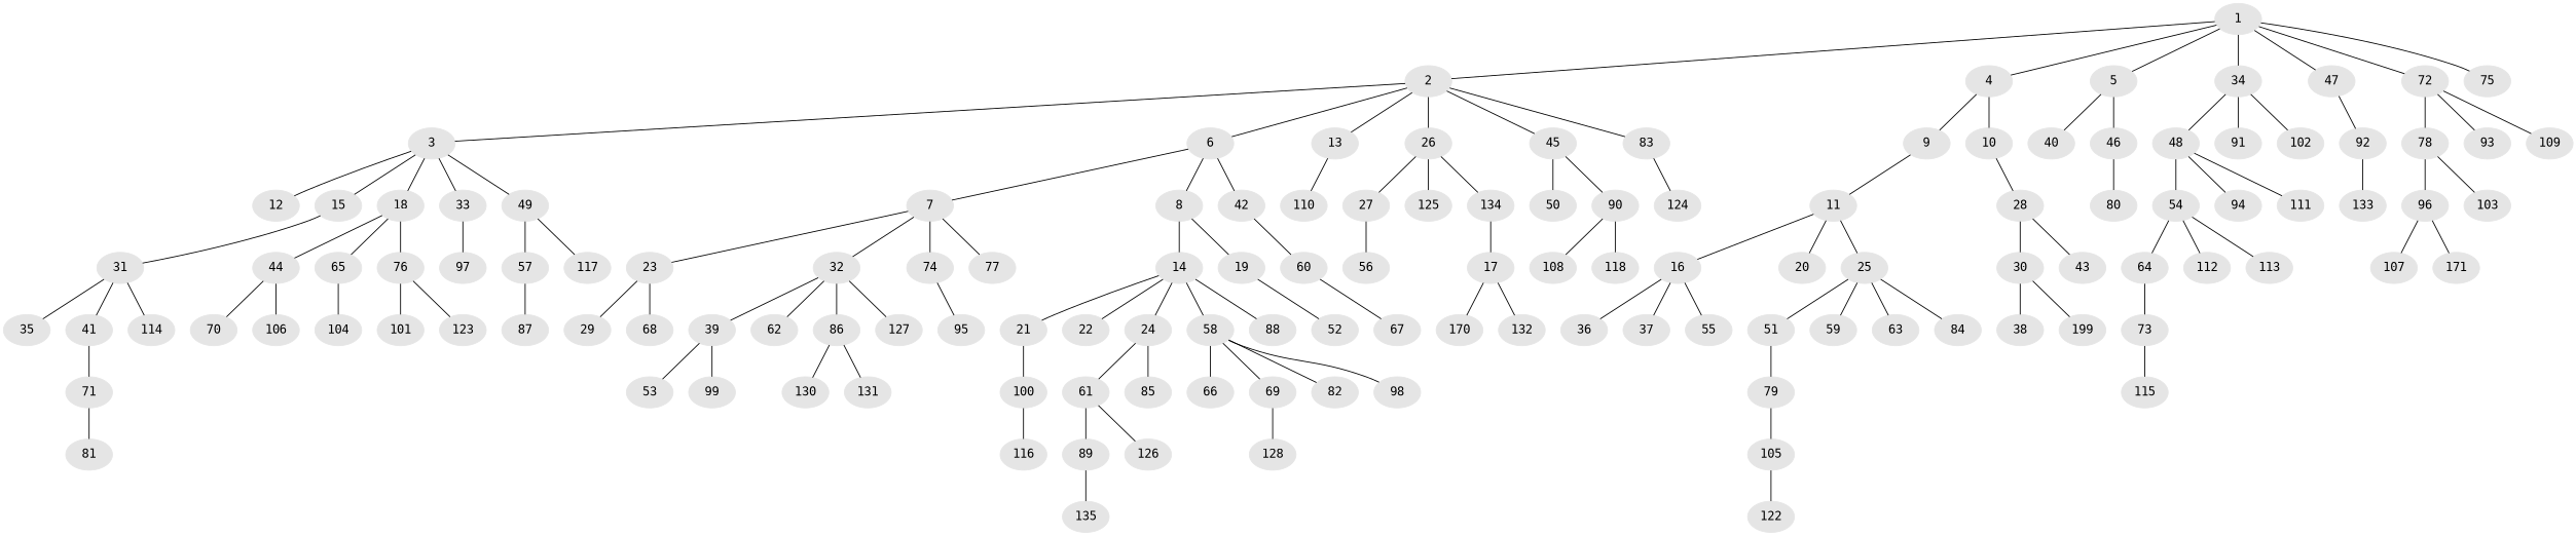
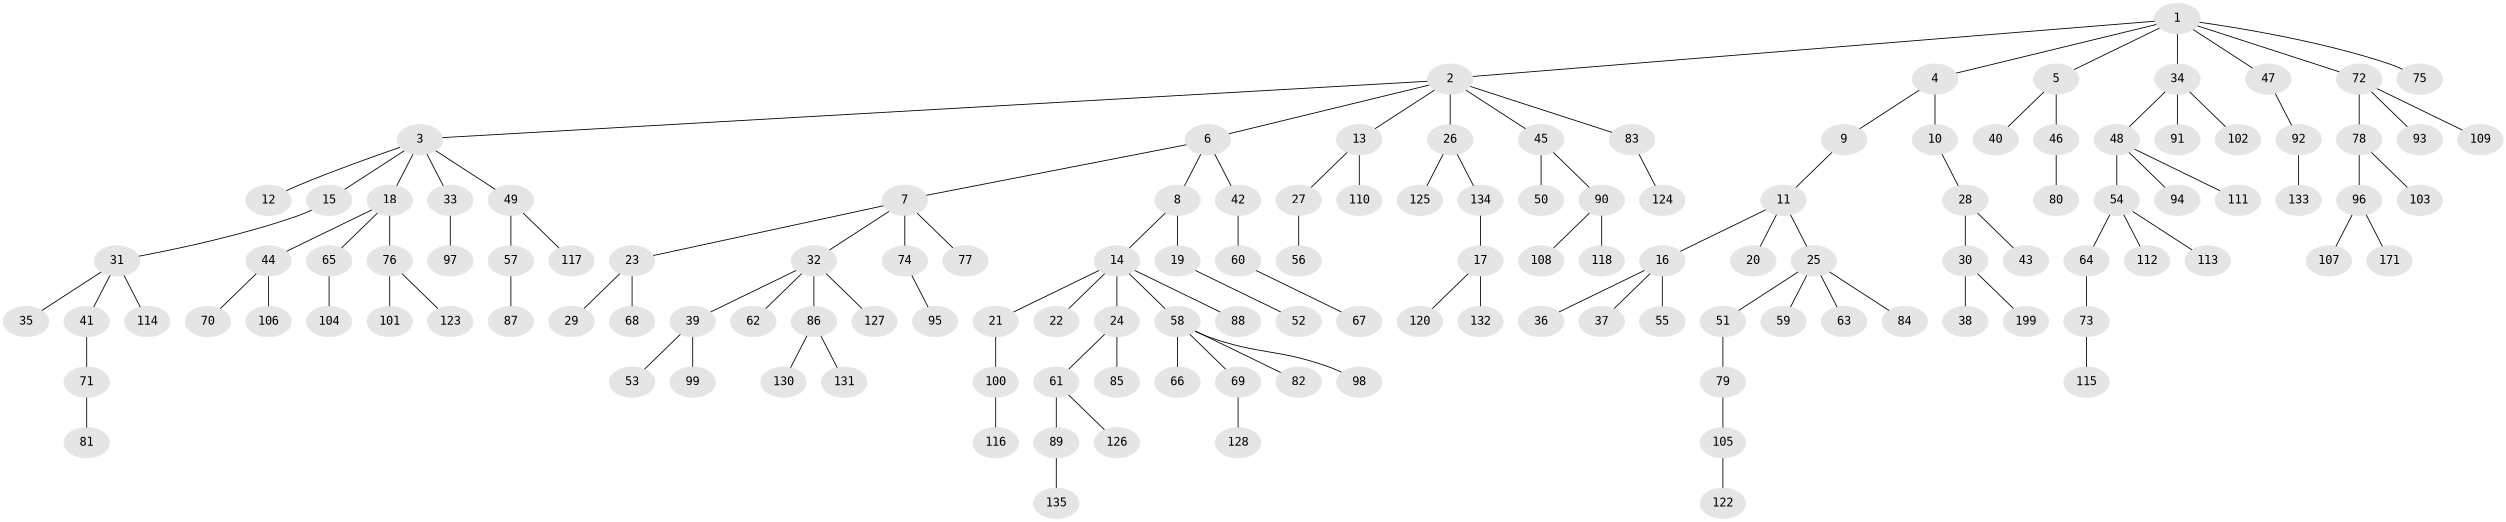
  graph {
    fontname="DejaVu Sans Mono"
    node [color=gray90 fontname="DejaVu Sans Mono" style=filled]
    edge [fontname="DejaVu Sans Mono"]
    1
    2
    4
    5
    34
    47
    72
    75
    3
    6
    13
    26
    45
    83
    9
    10
    40
    46
    48
    91
    102
    92
    78
    93
    109
    12
    15
    18
    33
    49
    7
    8
    42
    27
    110
    17
-   120 [label=170]
+   120
    132
    125
    134
    50
    90
    124
    31
    44
    65
    76
    97
    57
    117
    11
    28
    80
    23
    32
    74
    77
    14
    19
    60
    29
    68
    39
    62
    86
    127
    95
    21
    22
    24
    58
    88
    52
    16
    20
    25
    30
    43
    36
    37
    55
    51
    59
    63
    84
    56
    100
    61
    85
    66
    69
    82
    98
    35
    41
    114
    70
    106
    104
    101
    123
    116
    89
    126
    79
    38
    n107 [label=199]
    71
    53
    99
    130
    131
    54
    94
    111
    81
    67
    108
    118
    133
    64
    112
    113
    87
    105
    73
    128
    135
    115
    96
    103
    107
    n133 [label=171]
    122
    1 -- 2
    1 -- 4
    1 -- 5
    1 -- 34
    1 -- 47
    1 -- 72
    1 -- 75
    2 -- 3
    2 -- 6
    2 -- 13
    2 -- 26
    2 -- 45
    2 -- 83
    4 -- 9
    4 -- 10
    5 -- 40
    5 -- 46
    34 -- 48
    34 -- 91
    34 -- 102
    47 -- 92
    72 -- 78
    72 -- 93
    72 -- 109
    3 -- 12
    3 -- 15
    3 -- 18
    3 -- 33
    3 -- 49
    6 -- 7
    6 -- 8
    6 -- 42
-   26 -- 27
+   13 -- 27
    13 -- 110
    26 -- 125
    26 -- 134
    45 -- 50
    45 -- 90
    83 -- 124
    9 -- 11
    10 -- 28
    46 -- 80
    48 -- 54
    48 -- 94
    48 -- 111
    92 -- 133
    78 -- 96
    78 -- 103
    15 -- 31
    18 -- 44
    18 -- 65
    18 -- 76
    33 -- 97
    49 -- 57
    49 -- 117
    7 -- 23
    7 -- 32
    7 -- 74
    7 -- 77
    8 -- 14
    8 -- 19
    42 -- 60
    27 -- 56
    17 -- 120
    17 -- 132
    134 -- 17
    90 -- 108
    90 -- 118
    31 -- 35
    31 -- 41
    31 -- 114
    44 -- 70
    44 -- 106
    65 -- 104
    76 -- 101
    76 -- 123
    57 -- 87
    11 -- 16
    11 -- 20
    11 -- 25
    28 -- 30
    28 -- 43
    23 -- 29
    23 -- 68
    32 -- 39
    32 -- 62
    32 -- 86
    32 -- 127
    74 -- 95
    14 -- 21
    14 -- 22
    14 -- 24
    14 -- 58
    14 -- 88
    19 -- 52
    60 -- 67
    39 -- 53
    39 -- 99
    86 -- 130
    86 -- 131
    21 -- 100
    24 -- 61
    24 -- 85
    58 -- 66
    58 -- 69
    58 -- 82
    58 -- 98
    16 -- 36
    16 -- 37
    16 -- 55
    25 -- 51
    25 -- 59
    25 -- 63
    25 -- 84
    30 -- 38
    30 -- n107
    51 -- 79
    100 -- 116
    61 -- 89
    61 -- 126
    69 -- 128
    41 -- 71
    89 -- 135
    79 -- 105
    71 -- 81
    54 -- 64
    54 -- 112
    54 -- 113
    64 -- 73
    105 -- 122
    73 -- 115
    96 -- 107
    96 -- n133
  }
